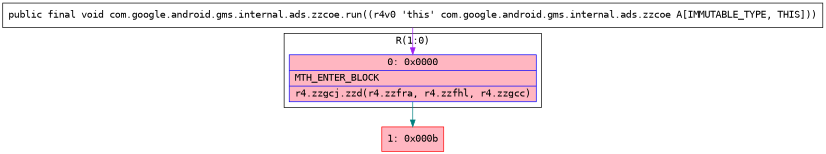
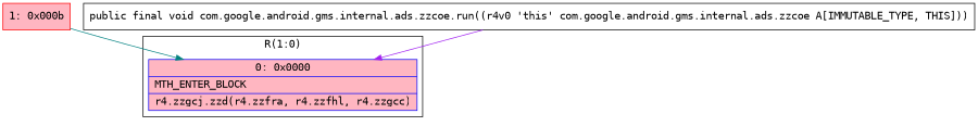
  digraph {
    fontname="DejaVu Sans Mono"
    node [shape=record style=filled fillcolor=lightpink fontname="DejaVu Sans Mono"]
    edge [fontname="DejaVu Sans Mono"]
    n1 [color=blue label="{0\:\ 0x0000|MTH_ENTER_BLOCK\l|r4.zzgcj.zzd(r4.zzfra, r4.zzfhl, r4.zzgcc)\l}"]
    n2 [color=red label="{1\:\ 0x000b}"]
    n3 [label="{public final void com.google.android.gms.internal.ads.zzcoe.run((r4v0 'this' com.google.android.gms.internal.ads.zzcoe A[IMMUTABLE_TYPE, THIS])) }" fillcolor=white]
    subgraph cluster_1 {
      label="R(1:0)"
      n1
    }
-   n1 -> n2 [color=teal]
+   n2 -> n1 [color=teal]
    n3 -> n1 [color=purple]
  }
